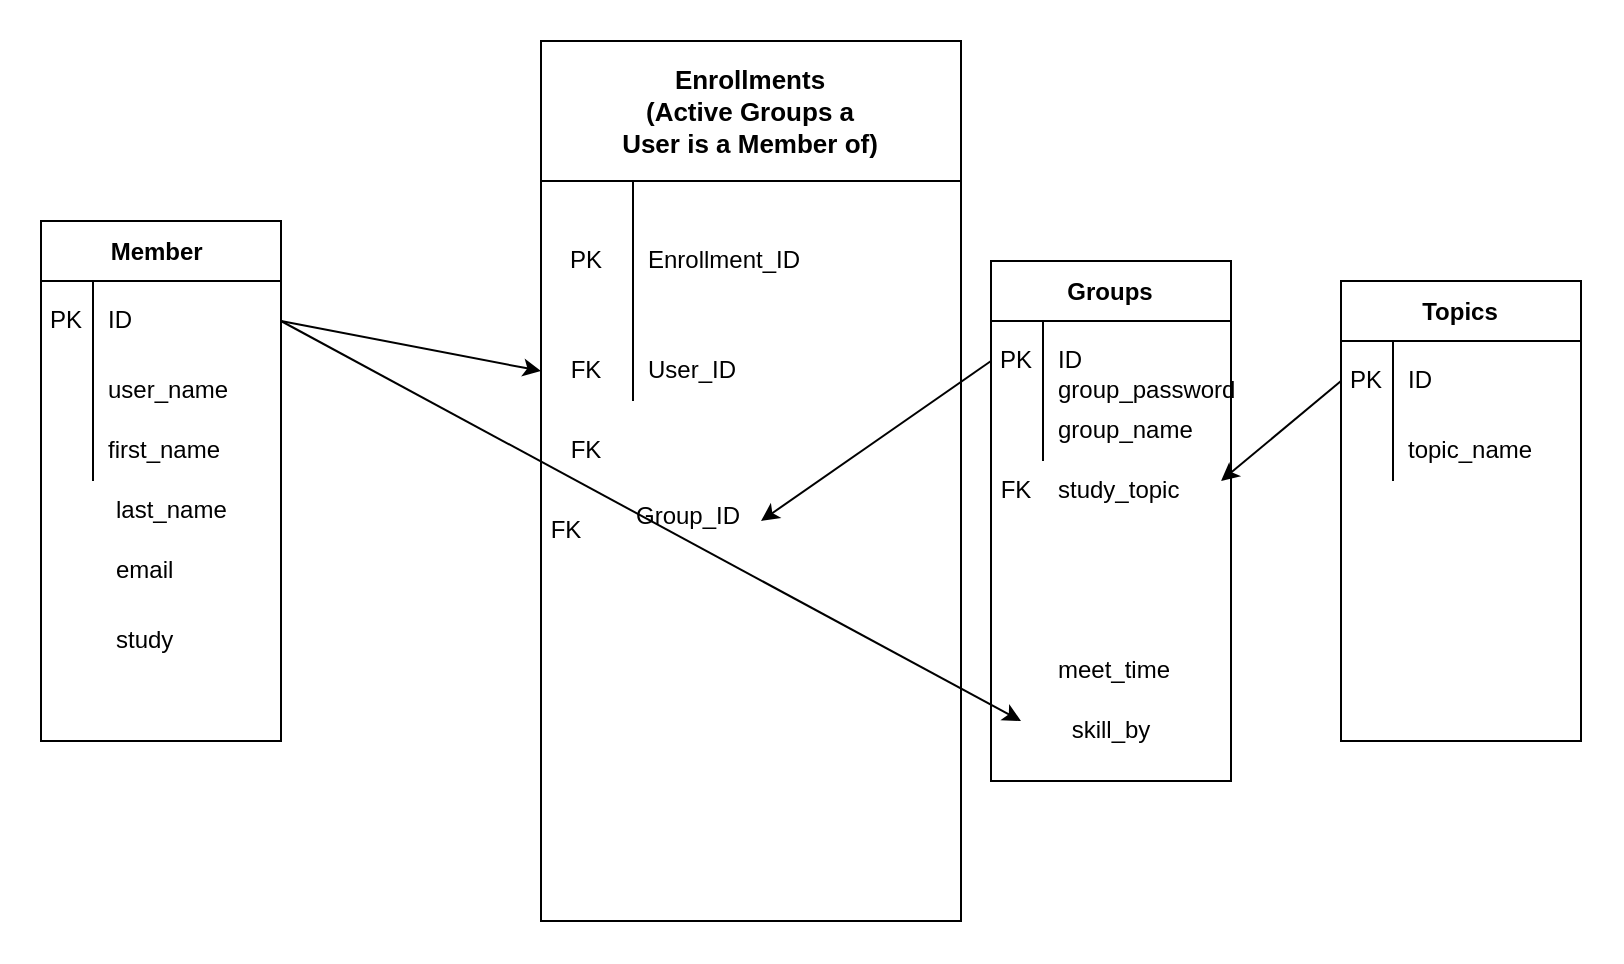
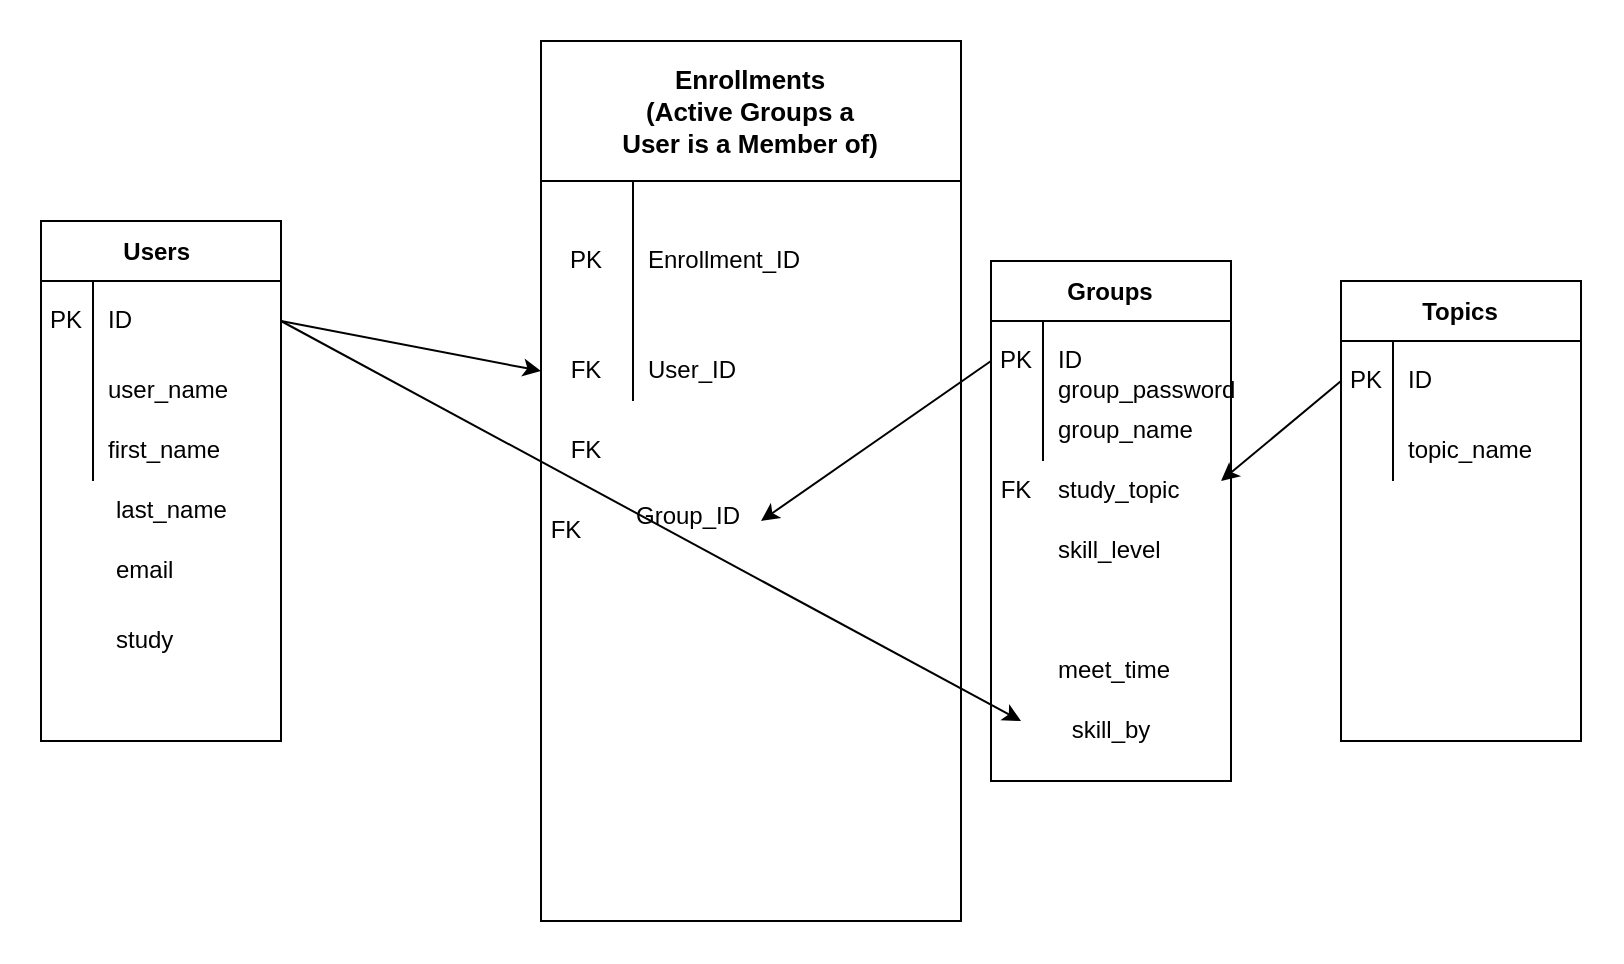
  <mxCell id="0" />
  <mxCell id="1" parent="0" />
- <mxCell id="2" value="Member " style="shape=table;startSize=30;container=1;collapsible=0;childLayout=tableLayout;fixedRows=1;rowLines=0;fontStyle=1;" parent="1" vertex="1"><mxGeometry x="20" y="110" width="120" height="260" as="geometry" /></mxCell>
+ <mxCell id="2" value="Users " style="shape=table;startSize=30;container=1;collapsible=0;childLayout=tableLayout;fixedRows=1;rowLines=0;fontStyle=1;" parent="1" vertex="1"><mxGeometry x="20" y="110" width="120" height="260" as="geometry" /></mxCell>
  <mxCell id="3" value="" style="shape=tableRow;horizontal=0;startSize=0;swimlaneHead=0;swimlaneBody=0;top=0;left=0;bottom=0;right=0;collapsible=0;dropTarget=0;fillColor=none;points=[[0,0.5],[1,0.5]];portConstraint=eastwest;" parent="2" vertex="1"><mxGeometry y="30" width="120" height="40" as="geometry" /></mxCell>
  <mxCell id="4" value="PK" style="shape=partialRectangle;html=1;whiteSpace=wrap;connectable=0;fillColor=none;top=0;left=0;bottom=0;right=0;overflow=hidden;pointerEvents=1;" parent="3" vertex="1"><mxGeometry width="26" height="40" as="geometry"><mxRectangle width="26" height="40" as="alternateBounds" /></mxGeometry></mxCell>
  <mxCell id="5" value="ID&amp;nbsp;" style="shape=partialRectangle;html=1;whiteSpace=wrap;connectable=0;fillColor=none;top=0;left=0;bottom=0;right=0;align=left;spacingLeft=6;overflow=hidden;" parent="3" vertex="1"><mxGeometry x="26" width="94" height="40" as="geometry"><mxRectangle width="94" height="40" as="alternateBounds" /></mxGeometry></mxCell>
  <mxCell id="6" value="" style="shape=tableRow;horizontal=0;startSize=0;swimlaneHead=0;swimlaneBody=0;top=0;left=0;bottom=0;right=0;collapsible=0;dropTarget=0;fillColor=none;points=[[0,0.5],[1,0.5]];portConstraint=eastwest;" parent="2" vertex="1"><mxGeometry y="70" width="120" height="30" as="geometry" /></mxCell>
  <mxCell id="7" value="" style="shape=partialRectangle;html=1;whiteSpace=wrap;connectable=0;fillColor=none;top=0;left=0;bottom=0;right=0;overflow=hidden;" parent="6" vertex="1"><mxGeometry width="26" height="30" as="geometry"><mxRectangle width="26" height="30" as="alternateBounds" /></mxGeometry></mxCell>
  <mxCell id="8" value="user_name" style="shape=partialRectangle;html=1;whiteSpace=wrap;connectable=0;fillColor=none;top=0;left=0;bottom=0;right=0;align=left;spacingLeft=6;overflow=hidden;" parent="6" vertex="1"><mxGeometry x="26" width="94" height="30" as="geometry"><mxRectangle width="94" height="30" as="alternateBounds" /></mxGeometry></mxCell>
  <mxCell id="9" value="" style="shape=tableRow;horizontal=0;startSize=0;swimlaneHead=0;swimlaneBody=0;top=0;left=0;bottom=0;right=0;collapsible=0;dropTarget=0;fillColor=none;points=[[0,0.5],[1,0.5]];portConstraint=eastwest;" parent="2" vertex="1"><mxGeometry y="100" width="120" height="30" as="geometry" /></mxCell>
  <mxCell id="10" value="" style="shape=partialRectangle;html=1;whiteSpace=wrap;connectable=0;fillColor=none;top=0;left=0;bottom=0;right=0;overflow=hidden;" parent="9" vertex="1"><mxGeometry width="26" height="30" as="geometry"><mxRectangle width="26" height="30" as="alternateBounds" /></mxGeometry></mxCell>
  <mxCell id="11" value="first_name" style="shape=partialRectangle;html=1;whiteSpace=wrap;connectable=0;fillColor=none;top=0;left=0;bottom=0;right=0;align=left;spacingLeft=6;overflow=hidden;strokeWidth=4;" parent="9" vertex="1"><mxGeometry x="26" width="94" height="30" as="geometry"><mxRectangle width="94" height="30" as="alternateBounds" /></mxGeometry></mxCell>
  <mxCell id="12" value="last_name" style="shape=partialRectangle;html=1;whiteSpace=wrap;connectable=0;fillColor=none;top=0;left=0;bottom=0;right=0;align=left;spacingLeft=6;overflow=hidden;" parent="1" vertex="1"><mxGeometry x="50" y="240" width="140" height="30" as="geometry"><mxRectangle width="140" height="30" as="alternateBounds" /></mxGeometry></mxCell>
  <mxCell id="13" value="email&amp;nbsp;" style="shape=partialRectangle;html=1;whiteSpace=wrap;connectable=0;fillColor=none;top=0;left=0;bottom=0;right=0;align=left;spacingLeft=6;overflow=hidden;" parent="1" vertex="1"><mxGeometry x="50" y="270" width="140" height="30" as="geometry"><mxRectangle width="140" height="30" as="alternateBounds" /></mxGeometry></mxCell>
  <mxCell id="14" value="Topics" style="shape=table;startSize=30;container=1;collapsible=0;childLayout=tableLayout;fixedRows=1;rowLines=0;fontStyle=1;" parent="1" vertex="1"><mxGeometry x="670" y="140" width="120" height="230" as="geometry" /></mxCell>
  <mxCell id="15" value="" style="shape=tableRow;horizontal=0;startSize=0;swimlaneHead=0;swimlaneBody=0;top=0;left=0;bottom=0;right=0;collapsible=0;dropTarget=0;fillColor=none;points=[[0,0.5],[1,0.5]];portConstraint=eastwest;" parent="14" vertex="1"><mxGeometry y="30" width="120" height="40" as="geometry" /></mxCell>
  <mxCell id="16" value="PK" style="shape=partialRectangle;html=1;whiteSpace=wrap;connectable=0;fillColor=none;top=0;left=0;bottom=0;right=0;overflow=hidden;pointerEvents=1;" parent="15" vertex="1"><mxGeometry width="26" height="40" as="geometry"><mxRectangle width="26" height="40" as="alternateBounds" /></mxGeometry></mxCell>
  <mxCell id="17" value="ID&amp;nbsp;" style="shape=partialRectangle;html=1;whiteSpace=wrap;connectable=0;fillColor=none;top=0;left=0;bottom=0;right=0;align=left;spacingLeft=6;overflow=hidden;" parent="15" vertex="1"><mxGeometry x="26" width="94" height="40" as="geometry"><mxRectangle width="94" height="40" as="alternateBounds" /></mxGeometry></mxCell>
  <mxCell id="18" value="" style="shape=tableRow;horizontal=0;startSize=0;swimlaneHead=0;swimlaneBody=0;top=0;left=0;bottom=0;right=0;collapsible=0;dropTarget=0;fillColor=none;points=[[0,0.5],[1,0.5]];portConstraint=eastwest;" parent="14" vertex="1"><mxGeometry y="70" width="120" height="30" as="geometry" /></mxCell>
  <mxCell id="19" value="" style="shape=partialRectangle;html=1;whiteSpace=wrap;connectable=0;fillColor=none;top=0;left=0;bottom=0;right=0;overflow=hidden;" parent="18" vertex="1"><mxGeometry width="26" height="30" as="geometry"><mxRectangle width="26" height="30" as="alternateBounds" /></mxGeometry></mxCell>
  <mxCell id="20" value="topic_name" style="shape=partialRectangle;html=1;whiteSpace=wrap;connectable=0;fillColor=none;top=0;left=0;bottom=0;right=0;align=left;spacingLeft=6;overflow=hidden;" parent="18" vertex="1"><mxGeometry x="26" width="94" height="30" as="geometry"><mxRectangle width="94" height="30" as="alternateBounds" /></mxGeometry></mxCell>
  <mxCell id="21" value="Groups" style="shape=table;startSize=30;container=1;collapsible=0;childLayout=tableLayout;fixedRows=1;rowLines=0;fontStyle=1;" parent="1" vertex="1"><mxGeometry x="495" y="130" width="120" height="260" as="geometry" /></mxCell>
  <mxCell id="22" value="" style="shape=tableRow;horizontal=0;startSize=0;swimlaneHead=0;swimlaneBody=0;top=0;left=0;bottom=0;right=0;collapsible=0;dropTarget=0;fillColor=none;points=[[0,0.5],[1,0.5]];portConstraint=eastwest;" parent="21" vertex="1"><mxGeometry y="30" width="120" height="40" as="geometry" /></mxCell>
  <mxCell id="23" value="PK" style="shape=partialRectangle;html=1;whiteSpace=wrap;connectable=0;fillColor=none;top=0;left=0;bottom=0;right=0;overflow=hidden;pointerEvents=1;" parent="22" vertex="1"><mxGeometry width="26" height="40" as="geometry"><mxRectangle width="26" height="40" as="alternateBounds" /></mxGeometry></mxCell>
  <mxCell id="24" value="ID&amp;nbsp;" style="shape=partialRectangle;html=1;whiteSpace=wrap;connectable=0;fillColor=none;top=0;left=0;bottom=0;right=0;align=left;spacingLeft=6;overflow=hidden;" parent="22" vertex="1"><mxGeometry x="26" width="94" height="40" as="geometry"><mxRectangle width="94" height="40" as="alternateBounds" /></mxGeometry></mxCell>
  <mxCell id="25" value="" style="shape=tableRow;horizontal=0;startSize=0;swimlaneHead=0;swimlaneBody=0;top=0;left=0;bottom=0;right=0;collapsible=0;dropTarget=0;fillColor=none;points=[[0,0.5],[1,0.5]];portConstraint=eastwest;" parent="21" vertex="1"><mxGeometry y="70" width="120" height="30" as="geometry" /></mxCell>
  <mxCell id="26" value="" style="shape=partialRectangle;html=1;whiteSpace=wrap;connectable=0;fillColor=none;top=0;left=0;bottom=0;right=0;overflow=hidden;" parent="25" vertex="1"><mxGeometry width="26" height="30" as="geometry"><mxRectangle width="26" height="30" as="alternateBounds" /></mxGeometry></mxCell>
  <mxCell id="27" value="group_name" style="shape=partialRectangle;html=1;whiteSpace=wrap;connectable=0;fillColor=none;top=0;left=0;bottom=0;right=0;align=left;spacingLeft=6;overflow=hidden;" parent="25" vertex="1"><mxGeometry x="26" width="94" height="30" as="geometry"><mxRectangle width="94" height="30" as="alternateBounds" /></mxGeometry></mxCell>
+ <mxCell id="28" value="skill_level" style="shape=partialRectangle;html=1;whiteSpace=wrap;connectable=0;fillColor=none;top=0;left=0;bottom=0;right=0;align=left;spacingLeft=6;overflow=hidden;" parent="1" vertex="1"><mxGeometry x="521" y="260" width="94" height="30" as="geometry"><mxRectangle width="94" height="30" as="alternateBounds" /></mxGeometry></mxCell>
  <mxCell id="29" value="study_topic" style="shape=partialRectangle;html=1;whiteSpace=wrap;connectable=0;fillColor=none;top=0;left=0;bottom=0;right=0;align=left;spacingLeft=6;overflow=hidden;" parent="1" vertex="1"><mxGeometry x="521" y="230" width="99" height="30" as="geometry"><mxRectangle width="94" height="30" as="alternateBounds" /></mxGeometry></mxCell>
  <mxCell id="30" value="Enrollments &#10;(Active Groups a &#10;User is a Member of)" style="shape=table;startSize=70;container=1;collapsible=0;childLayout=tableLayout;fixedRows=1;rowLines=0;fontStyle=1;fontSize=13;" parent="1" vertex="1"><mxGeometry x="270" y="20" width="210" height="440" as="geometry" /></mxCell>
  <mxCell id="31" value="" style="shape=tableRow;horizontal=0;startSize=0;swimlaneHead=0;swimlaneBody=0;top=0;left=0;bottom=0;right=0;collapsible=0;dropTarget=0;fillColor=none;points=[[0,0.5],[1,0.5]];portConstraint=eastwest;" parent="30" vertex="1"><mxGeometry y="70" width="210" height="80" as="geometry" /></mxCell>
  <mxCell id="32" value="PK" style="shape=partialRectangle;html=1;whiteSpace=wrap;connectable=0;fillColor=none;top=0;left=0;bottom=0;right=0;overflow=hidden;pointerEvents=1;" parent="31" vertex="1"><mxGeometry width="46" height="80" as="geometry"><mxRectangle width="46" height="80" as="alternateBounds" /></mxGeometry></mxCell>
  <mxCell id="33" value="Enrollment_ID" style="shape=partialRectangle;html=1;whiteSpace=wrap;connectable=0;fillColor=none;top=0;left=0;bottom=0;right=0;align=left;spacingLeft=6;overflow=hidden;" parent="31" vertex="1"><mxGeometry x="46" width="164" height="80" as="geometry"><mxRectangle width="164" height="80" as="alternateBounds" /></mxGeometry></mxCell>
  <mxCell id="34" value="" style="shape=tableRow;horizontal=0;startSize=0;swimlaneHead=0;swimlaneBody=0;top=0;left=0;bottom=0;right=0;collapsible=0;dropTarget=0;fillColor=none;points=[[0,0.5],[1,0.5]];portConstraint=eastwest;" parent="30" vertex="1"><mxGeometry y="150" width="210" height="30" as="geometry" /></mxCell>
  <mxCell id="35" value="" style="shape=partialRectangle;html=1;whiteSpace=wrap;connectable=0;fillColor=none;top=0;left=0;bottom=0;right=0;overflow=hidden;" parent="34" vertex="1"><mxGeometry width="46" height="30" as="geometry"><mxRectangle width="46" height="30" as="alternateBounds" /></mxGeometry></mxCell>
  <mxCell id="36" value="User_ID" style="shape=partialRectangle;html=1;whiteSpace=wrap;connectable=0;fillColor=none;top=0;left=0;bottom=0;right=0;align=left;spacingLeft=6;overflow=hidden;" parent="34" vertex="1"><mxGeometry x="46" width="164" height="30" as="geometry"><mxRectangle width="164" height="30" as="alternateBounds" /></mxGeometry></mxCell>
  <mxCell id="37" value="FK" style="shape=partialRectangle;html=1;whiteSpace=wrap;connectable=0;fillColor=none;top=0;left=0;bottom=0;right=0;overflow=hidden;pointerEvents=1;" parent="1" vertex="1"><mxGeometry x="280" y="205" width="26" height="40" as="geometry"><mxRectangle width="26" height="40" as="alternateBounds" /></mxGeometry></mxCell>
  <mxCell id="38" style="edgeStyle=none;html=1;exitX=1;exitY=0.5;exitDx=0;exitDy=0;entryX=0;entryY=0.5;entryDx=0;entryDy=0;" parent="1" source="3" target="34" edge="1"><mxGeometry relative="1" as="geometry"><mxPoint x="500" y="300" as="targetPoint" /></mxGeometry></mxCell>
  <mxCell id="39" style="edgeStyle=none;html=1;exitX=0;exitY=0.5;exitDx=0;exitDy=0;" parent="1" source="15" edge="1"><mxGeometry relative="1" as="geometry"><mxPoint x="610" y="240" as="targetPoint" /></mxGeometry></mxCell>
  <mxCell id="40" value="FK" style="shape=partialRectangle;html=1;whiteSpace=wrap;connectable=0;fillColor=none;top=0;left=0;bottom=0;right=0;overflow=hidden;pointerEvents=1;" parent="1" vertex="1"><mxGeometry x="495" y="225" width="26" height="40" as="geometry"><mxRectangle width="26" height="40" as="alternateBounds" /></mxGeometry></mxCell>
  <mxCell id="41" value="Group_ID" style="shape=partialRectangle;html=1;whiteSpace=wrap;connectable=0;fillColor=none;top=0;left=0;bottom=0;right=0;align=left;spacingLeft=6;overflow=hidden;" parent="1" vertex="1"><mxGeometry x="310" y="245" width="81" height="25" as="geometry"><mxRectangle width="94" height="30" as="alternateBounds" /></mxGeometry></mxCell>
  <mxCell id="42" value="FK" style="shape=partialRectangle;html=1;whiteSpace=wrap;connectable=0;fillColor=none;top=0;left=0;bottom=0;right=0;overflow=hidden;pointerEvents=1;" parent="1" vertex="1"><mxGeometry x="270" y="225" width="26" height="80" as="geometry"><mxRectangle width="26" height="80" as="alternateBounds" /></mxGeometry></mxCell>
  <mxCell id="43" value="FK" style="shape=partialRectangle;html=1;whiteSpace=wrap;connectable=0;fillColor=none;top=0;left=0;bottom=0;right=0;overflow=hidden;pointerEvents=1;" parent="1" vertex="1"><mxGeometry x="280" y="145" width="26" height="80" as="geometry"><mxRectangle width="26" height="80" as="alternateBounds" /></mxGeometry></mxCell>
  <mxCell id="44" style="edgeStyle=none;html=1;exitX=0;exitY=0.5;exitDx=0;exitDy=0;" parent="1" source="22" edge="1"><mxGeometry relative="1" as="geometry"><mxPoint x="380" y="260" as="targetPoint" /></mxGeometry></mxCell>
  <mxCell id="45" value="meet_time" style="shape=partialRectangle;html=1;whiteSpace=wrap;connectable=0;fillColor=none;top=0;left=0;bottom=0;right=0;align=left;spacingLeft=6;overflow=hidden;" parent="1" vertex="1"><mxGeometry x="521" y="320" width="94" height="30" as="geometry"><mxRectangle width="94" height="30" as="alternateBounds" /></mxGeometry></mxCell>
  <mxCell id="46" value="study" style="shape=partialRectangle;html=1;whiteSpace=wrap;connectable=0;fillColor=none;top=0;left=0;bottom=0;right=0;align=left;spacingLeft=6;overflow=hidden;" parent="1" vertex="1"><mxGeometry x="50" y="305" width="140" height="30" as="geometry"><mxRectangle width="140" height="30" as="alternateBounds" /></mxGeometry></mxCell>
  <mxCell id="47" value="group_password" style="shape=partialRectangle;html=1;whiteSpace=wrap;connectable=0;fillColor=none;top=0;left=0;bottom=0;right=0;align=left;spacingLeft=6;overflow=hidden;" parent="1" vertex="1"><mxGeometry x="521" y="180" width="120" height="30" as="geometry"><mxRectangle width="94" height="30" as="alternateBounds" /></mxGeometry></mxCell>
  <mxCell id="48" value="skill_by" style="text;html=1;align=center;verticalAlign=middle;resizable=0;points=[];autosize=1;strokeColor=none;fillColor=none;" parent="1" vertex="1"><mxGeometry x="515" y="350" width="80" height="30" as="geometry" /></mxCell>
  <mxCell id="49" style="edgeStyle=none;html=1;exitX=1;exitY=0.5;exitDx=0;exitDy=0;" parent="1" source="3" edge="1"><mxGeometry relative="1" as="geometry"><mxPoint x="510" y="360" as="targetPoint" /></mxGeometry></mxCell>
